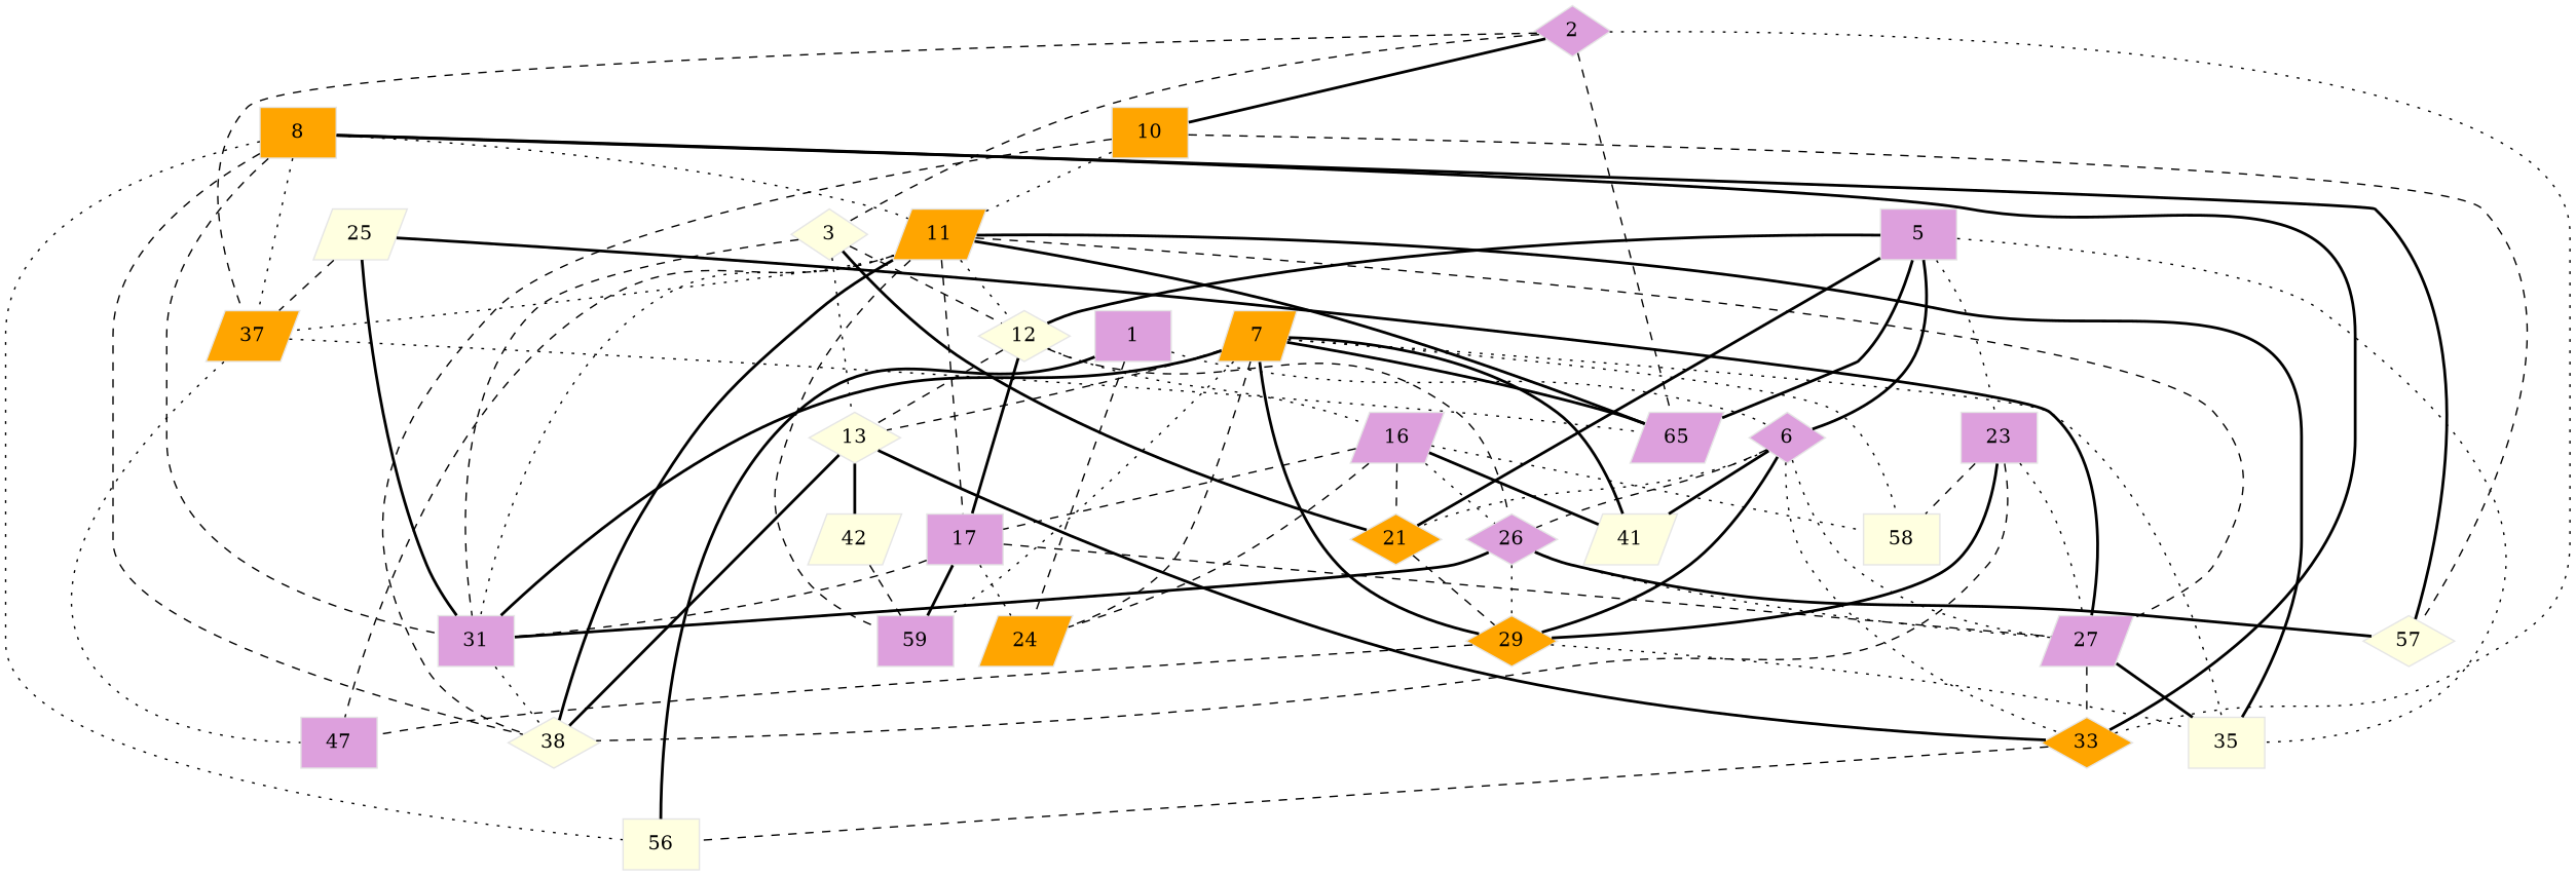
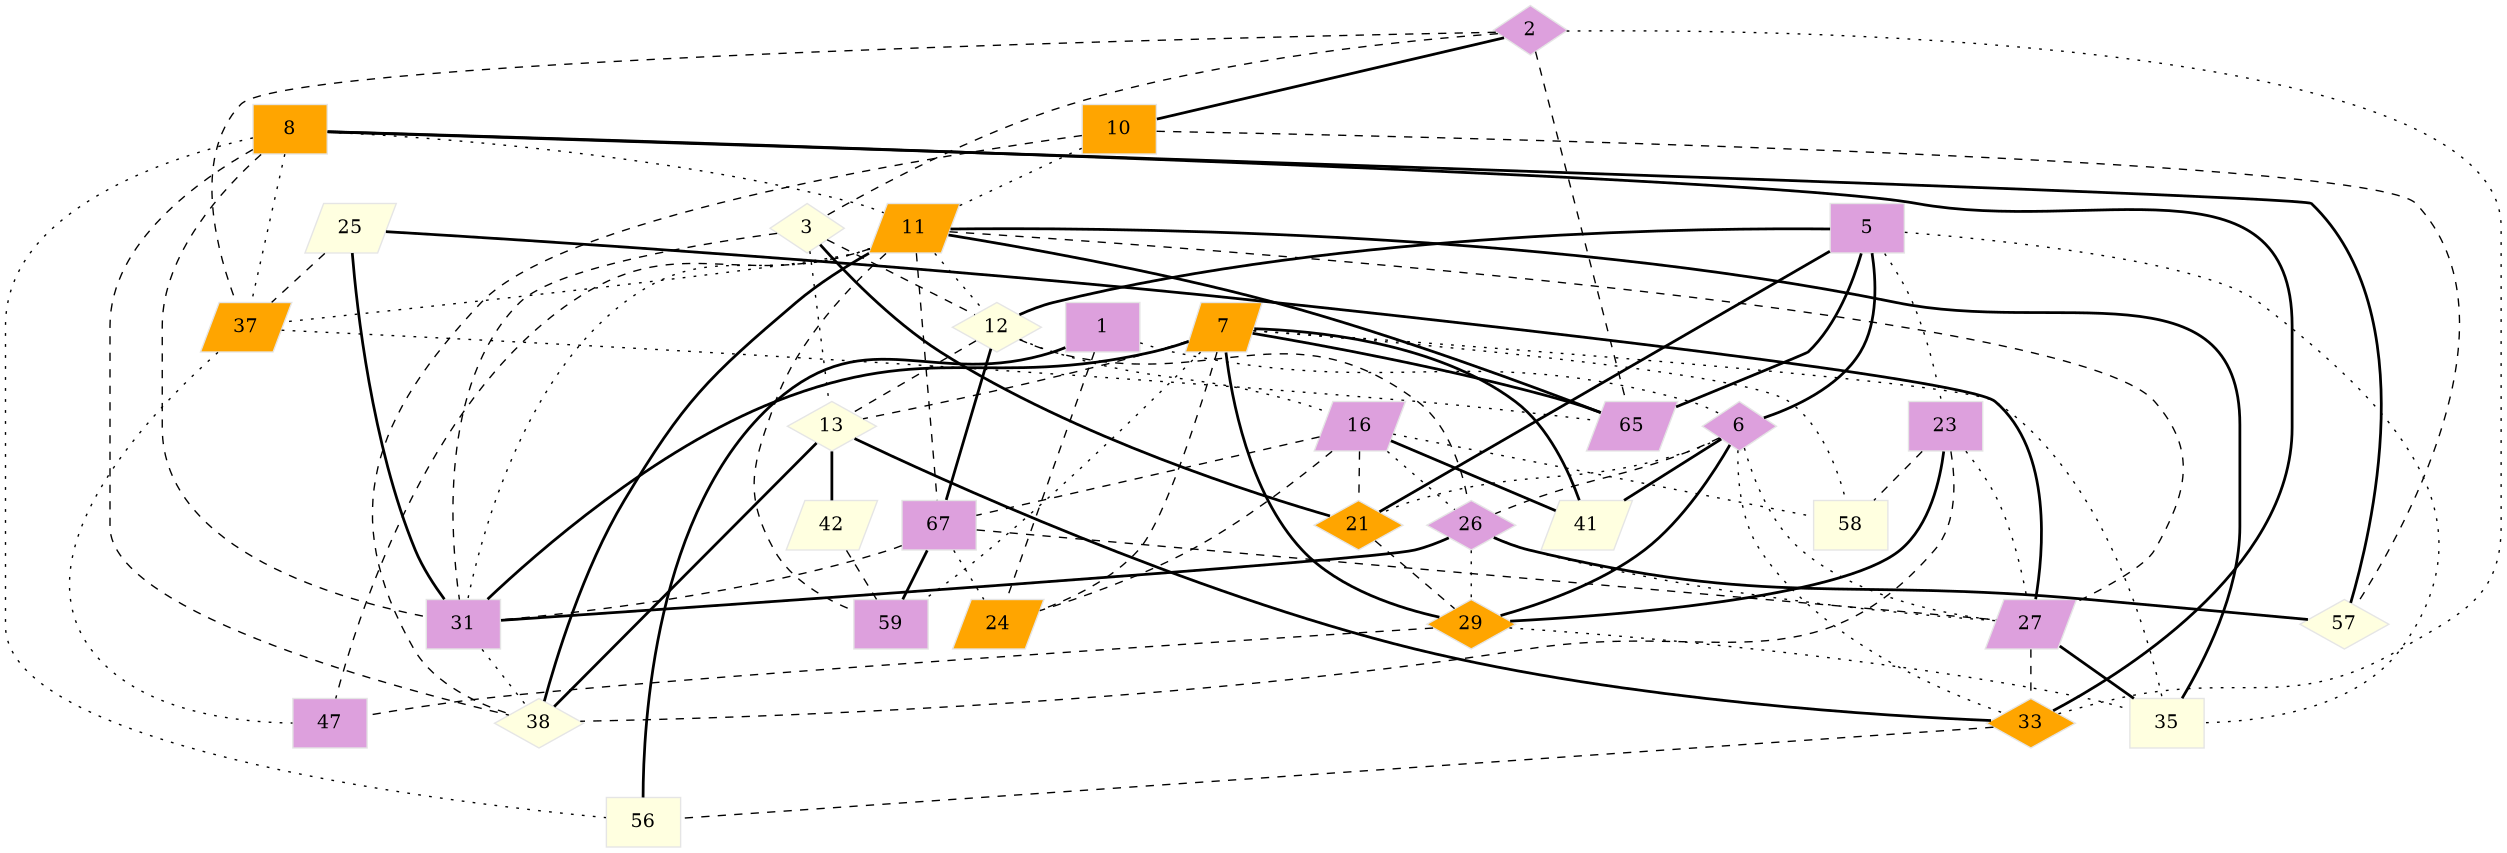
  graph {
    fontname="DejaVu Serif"
    node [color=gray90 fillcolor=plum fontname="DejaVu Serif" shape=box style=filled]
    edge [fontname="DejaVu Serif" style=dashed]
    6 [shape=diamond super="+34+45+15"]
    33 [fillcolor=orange shape=diamond super="+63+51"]
    21 [fillcolor=orange shape=diamond super="+43"]
    26 [shape=diamond super="+48"]
    27 [shape=parallelogram super="+53+28"]
    29 [fillcolor=orange shape=diamond super="+61"]
    41 [fillcolor=lightyellow shape=parallelogram]
    1
    24 [fillcolor=orange shape=parallelogram]
    56 [fillcolor=lightyellow]
    2 [shape=diamond super="+66+4"]
    3 [fillcolor=lightyellow shape=diamond super="+20"]
    10 [fillcolor=orange]
    37 [fillcolor=orange shape=parallelogram]
    65 [shape=parallelogram]
    12 [fillcolor=lightyellow shape=diamond super="+36"]
    13 [fillcolor=lightyellow shape=diamond super="+55+64"]
    31 [super="+44"]
    11 [fillcolor=orange shape=parallelogram super="+60+54+40"]
    38 [fillcolor=lightyellow shape=diamond]
    57 [fillcolor=lightyellow shape=diamond]
    47
-   17 [super="+30"]
+   17 [super="+30" label=67]
    16 [shape=parallelogram super="+22"]
    42 [fillcolor=lightyellow shape=parallelogram]
    5 [super="+19+52"]
    23 [super="+39"]
    35 [fillcolor=lightyellow super="+49"]
    58 [fillcolor=lightyellow]
    7 [fillcolor=orange shape=parallelogram super="+18"]
    59
    8 [fillcolor=orange super="+9"]
    25 [fillcolor=lightyellow shape=parallelogram]
    6 -- 33 [style=dotted]
    6 -- 21 [style=dotted]
    6 -- 26 [weight=2]
    6 -- 27 [style=dotted]
    6 -- 29 [style=bold]
    6 -- 41 [style=bold]
    33 -- 56
    21 -- 29
    26 -- 27 [style=dotted]
    26 -- 29 [style=dotted]
    26 -- 31 [style=bold]
    26 -- 57 [style=bold]
    27 -- 33
    27 -- 35 [style=bold]
    29 -- 47
    29 -- 35 [style=dotted]
    1 -- 6 [style=dotted]
    1 -- 24
    1 -- 56 [style=bold]
    2 -- 33 [style=dotted weight=2]
    2 -- 3
    2 -- 10 [style=bold]
    2 -- 37
    2 -- 65
    3 -- 21 [style=bold]
    3 -- 12
    3 -- 13 [style=dotted]
    3 -- 31
    10 -- 11 [style=dotted]
    10 -- 38
    10 -- 57
    37 -- 65 [style=dotted]
    37 -- 47 [style=dotted]
    12 -- 26
    12 -- 13
    12 -- 17 [style=bold]
    12 -- 16 [style=dotted weight=2]
    13 -- 33 [style=bold]
    13 -- 38 [style=bold]
    13 -- 42 [style=bold]
    31 -- 38 [style=dotted]
    11 -- 27 [weight=2]
    11 -- 37 [style=dotted]
    11 -- 65 [style=bold]
    11 -- 12 [style=dotted]
    11 -- 31 [style=dotted]
    11 -- 38 [style=bold weight=2]
    11 -- 47
    11 -- 17
    11 -- 35 [style=bold]
    11 -- 59
    17 -- 27
    17 -- 24 [style=dotted]
    17 -- 31
    17 -- 59 [style=bold weight=2]
    16 -- 21
    16 -- 26 [style=dotted]
    16 -- 41 [style=bold]
    16 -- 24
    16 -- 17
    16 -- 58 [style=dotted]
    42 -- 59
    5 -- 6 [style=bold]
    5 -- 21 [style=bold]
    5 -- 65 [style=bold]
    5 -- 12 [style=bold]
    5 -- 23 [style=dotted]
    5 -- 35 [style=dotted]
    23 -- 27 [style=dotted]
    23 -- 29 [style=bold]
    23 -- 38
    23 -- 58
    7 -- 29 [style=bold]
    7 -- 41 [style=bold]
    7 -- 24
    7 -- 65 [style=bold]
    7 -- 13
    7 -- 31 [style=bold]
    7 -- 35 [style=dotted]
    7 -- 58 [style=dotted]
    7 -- 59 [style=dotted]
    8 -- 33 [style=bold]
    8 -- 56 [style=dotted]
    8 -- 37 [style=dotted]
    8 -- 31
    8 -- 11 [style=dotted]
    8 -- 38
    8 -- 57 [style=bold]
    25 -- 27 [style=bold]
    25 -- 37
    25 -- 31 [style=bold]
  }
